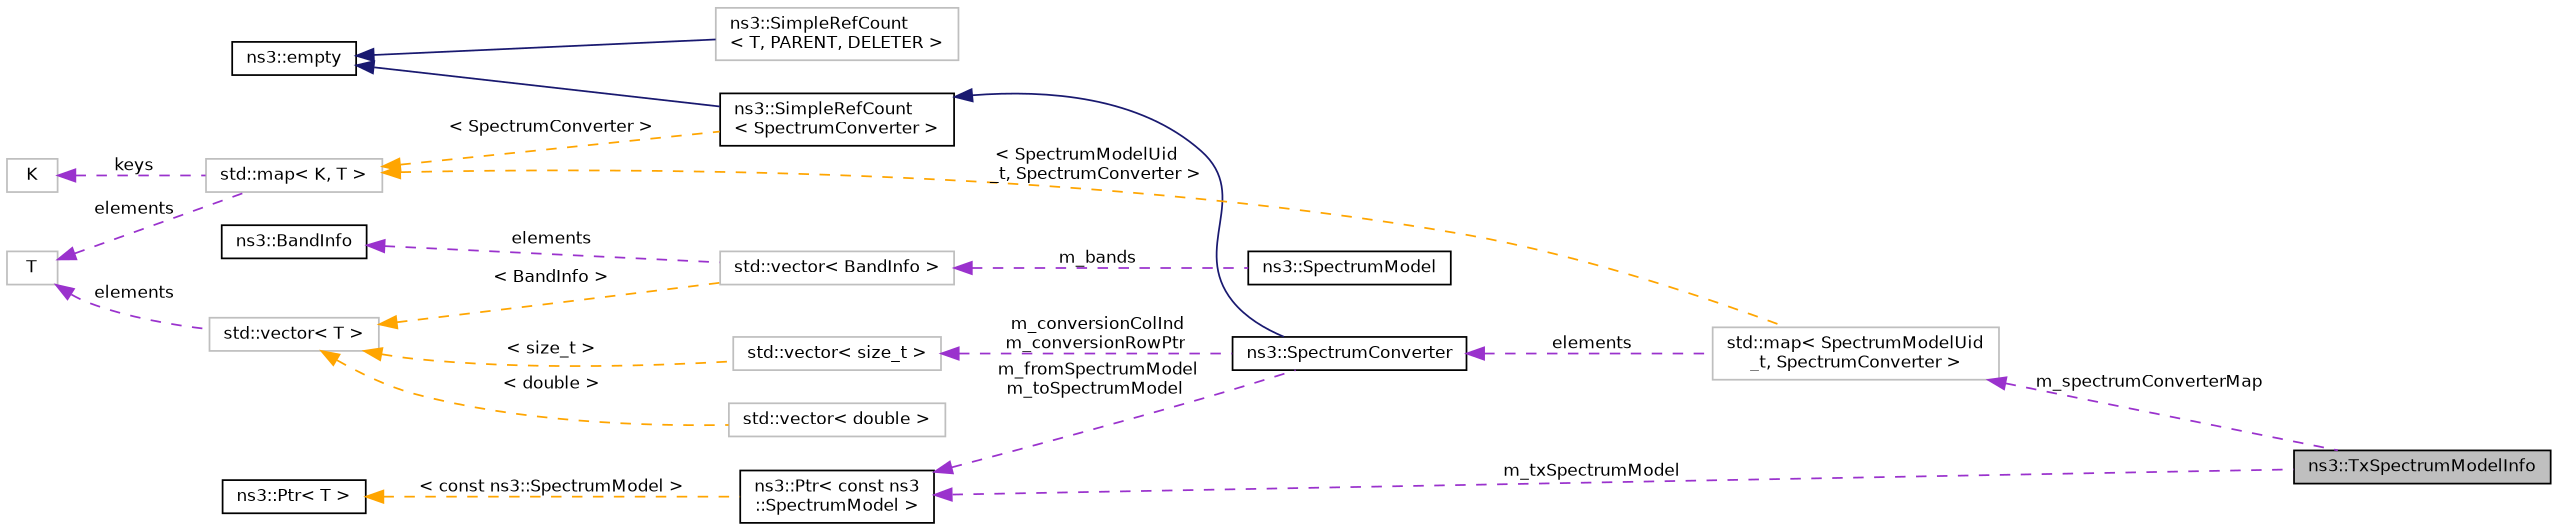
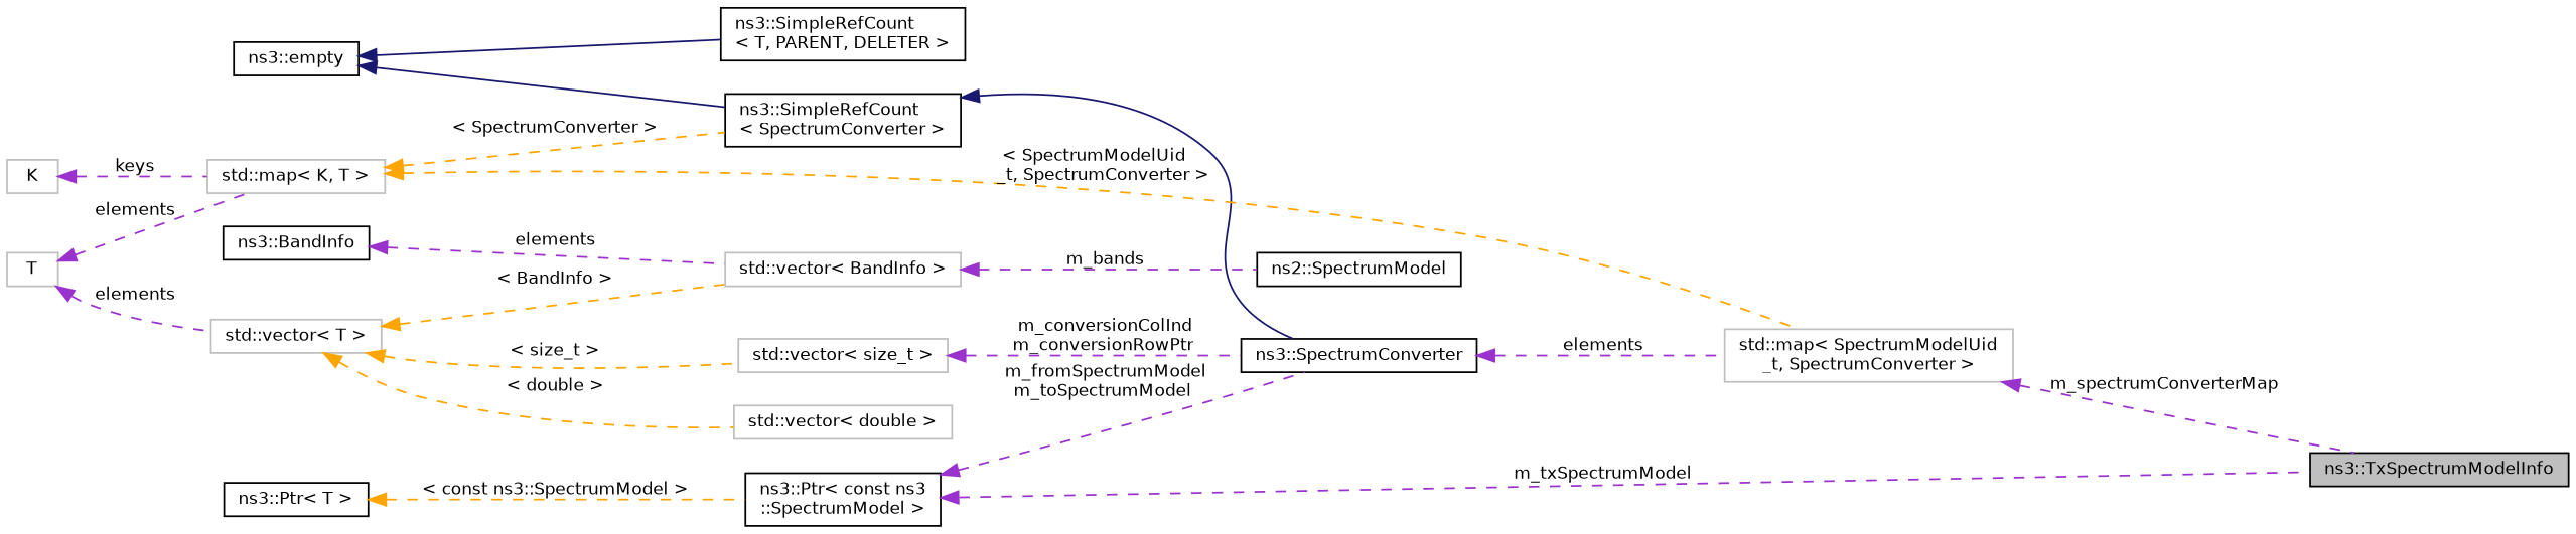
  digraph {
    rankdir=LR
    node [color=black fillcolor=white fontname=Helvetica fontsize=10 shape=record style=filled]
    edge [color=darkorchid3 dir=back fontname=Helvetica fontsize=10 labelfontname=Helvetica labelfontsize=10 style=dashed]
    n1 [fillcolor=grey75 fontcolor=black height=0.2 label="ns3::TxSpectrumModelInfo" width=0.4]
    n2 [color=grey75 height=0.2 label="std::map\< SpectrumModelUid\l_t, SpectrumConverter \>" width=0.4]
    n3 [height=0.2 label="ns3::SpectrumConverter" width=0.4]
    n4 [height=0.2 label="ns3::SimpleRefCount\l\< SpectrumConverter \>" width=0.4]
    n5 [height=0.2 label="ns3::empty" width=0.4]
-   n6 [color=grey75 height=0.2 label="ns3::SimpleRefCount\l\< T, PARENT, DELETER \>" width=0.4]
+   n6 [height=0.2 label="ns3::SimpleRefCount\l\< T, PARENT, DELETER \>" width=0.4]
    n7 [height=0.2 label="ns3::Ptr\< const ns3\l::SpectrumModel \>" width=0.4]
-   n8 [height=0.2 label="ns3::SpectrumModel" width=0.4]
+   n8 [height=0.2 label="ns2::SpectrumModel" width=0.4]
    n9 [color=grey75 height=0.2 label="std::vector\< BandInfo \>" width=0.4]
    n10 [height=0.2 label="ns3::BandInfo" width=0.4]
    n11 [color=grey75 height=0.2 label="std::vector\< T \>" width=0.4]
    n12 [color=grey75 height=0.2 label="std::vector\< size_t \>" width=0.4]
    n13 [color=grey75 height=0.2 label="std::vector\< double \>" width=0.4]
    n14 [color=grey75 height=0.2 label=T width=0.4]
    n15 [color=grey75 height=0.2 label="std::map\< K, T \>" width=0.4]
    n16 [height=0.2 label="ns3::Ptr\< T \>" width=0.4]
    n17 [color=grey75 height=0.2 label=K width=0.4]
    n2 -> n1 [label=" m_spectrumConverterMap"]
    n3 -> n2 [label=" elements"]
    n4 -> n3 [color=midnightblue style=solid]
    n5 -> n4 [color=midnightblue style=solid]
    n5 -> n6 [color=midnightblue style=solid]
    n7 -> n1 [label=" m_txSpectrumModel"]
    n7 -> n3 [label=" m_fromSpectrumModel\nm_toSpectrumModel"]
    n9 -> n8 [label=" m_bands"]
    n10 -> n9 [label=" elements"]
    n11 -> n9 [color=orange label=" \< BandInfo \>"]
    n11 -> n12 [color=orange label=" \< size_t \>"]
    n11 -> n13 [color=orange label=" \< double \>"]
    n12 -> n3 [label=" m_conversionColInd\nm_conversionRowPtr"]
    n14 -> n11 [label=" elements"]
    n14 -> n15 [label=" elements"]
    n15 -> n2 [color=orange label=" \< SpectrumModelUid\l_t, SpectrumConverter \>"]
    n15 -> n4 [color=orange label=" \< SpectrumConverter \>"]
    n16 -> n7 [color=orange label=" \< const ns3::SpectrumModel \>"]
    n17 -> n15 [label=" keys"]
  }
